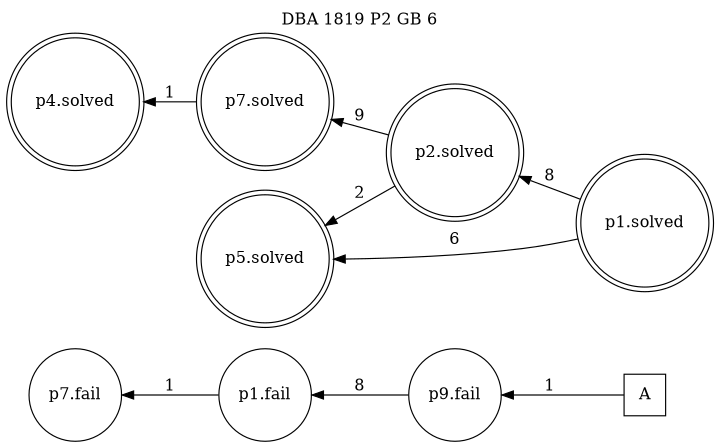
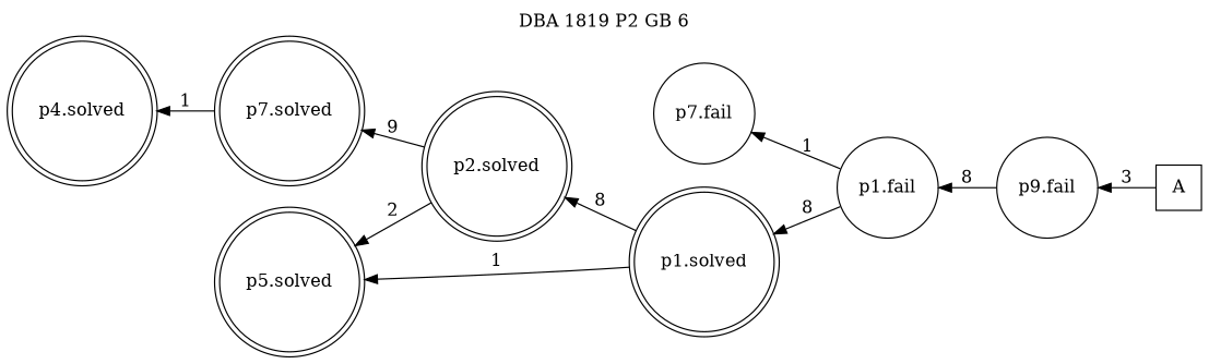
  digraph {
    label=" DBA 1819 P2 GB 6 "
    labelloc=tl
    rankdir=RL
    node [shape=doublecircle]
    n1 [label=A shape=square]
    n2 [label="p9.fail" shape=circle]
    n3 [label="p1.fail" shape=circle]
    n4 [label="p7.fail" shape=circle]
    n5 [label="p1.solved"]
    n6 [label="p2.solved"]
    n7 [label="p5.solved"]
    n8 [label="p7.solved"]
    n9 [label="p4.solved"]
-   n1 -> n2 [label=1]
+   n1 -> n2 [label=3]
    n2 -> n3 [label=8]
    n3 -> n4 [label=1]
+   n3 -> n5 [label=8]
    n5 -> n6 [label=8]
-   n5 -> n7 [label=6]
+   n5 -> n7 [label=1]
    n6 -> n7 [label=2]
    n6 -> n8 [label=9]
    n8 -> n9 [label=1]
  }
